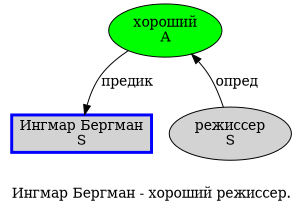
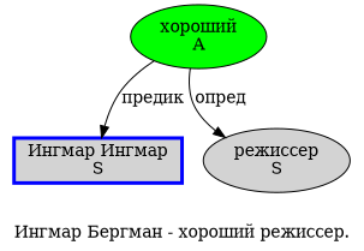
  digraph {
    label="Ингмар Бергман - хороший режиссер."
    node [fillcolor=lightgray penwidth=1 shape=ellipse style=filled]
-   n1 [color=blue label="Ингмар Бергман\nS" penwidth=3 shape=box]
+   n1 [color=blue label="Ингмар Ингмар\nS" penwidth=3 shape=box]
    n2 [fillcolor=green label="хороший\nA"]
    n3 [label="режиссер\nS"]
    n2 -> n1 [label="предик"]
-   n3 -> n2 [label="опред"]
+   n2 -> n3 [label="опред"]
  }
